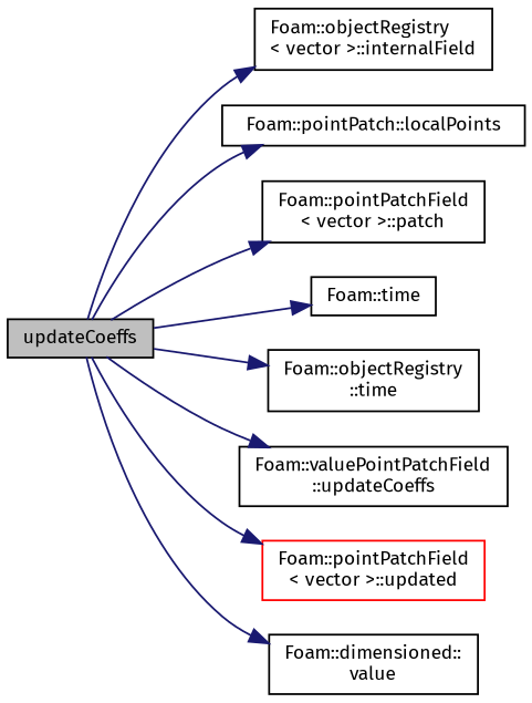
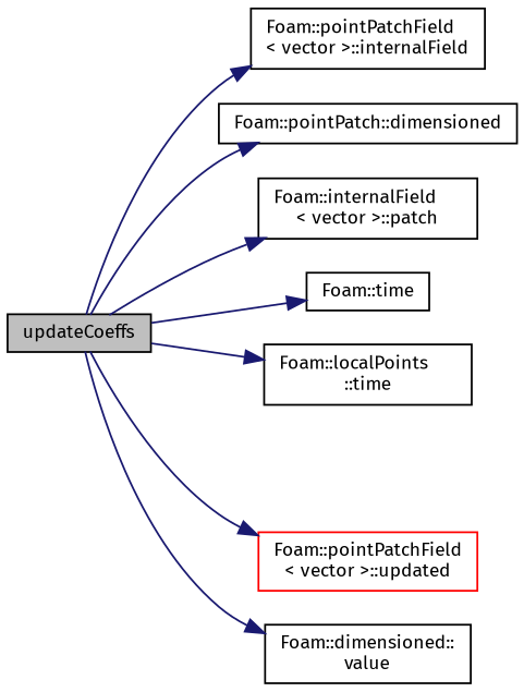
  digraph {
    fontname="Fira Sans"
    rankdir=LR
    node [color=black fontname="Fira Sans" fontsize=10 shape=record]
    edge [color=midnightblue fontname="Fira Sans" fontsize=10 labelfontname=Helvetica labelfontsize=10 style=solid]
    n1 [fillcolor=grey75 fontcolor=black height=0.2 label=updateCoeffs style=filled width=0.4]
-   n2 [height=0.2 label="Foam::objectRegistry\l\< vector \>::internalField" width=0.4]
-   n3 [height=0.2 label="Foam::pointPatch::localPoints" width=0.4]
-   n4 [height=0.2 label="Foam::pointPatchField\l\< vector \>::patch" width=0.4]
+   n2 [height=0.2 label="Foam::pointPatchField\l\< vector \>::internalField" width=0.4]
+   n3 [height=0.2 label="Foam::pointPatch::dimensioned" width=0.4]
+   n4 [height=0.2 label="Foam::internalField\l\< vector \>::patch" width=0.4]
    n5 [height=0.2 label="Foam::time" width=0.4]
-   n6 [height=0.2 label="Foam::objectRegistry\l::time" width=0.4]
-   n7 [height=0.2 label="Foam::valuePointPatchField\l::updateCoeffs" width=0.4]
+   n6 [height=0.2 label="Foam::localPoints\l::time" width=0.4]
    n8 [color=red height=0.2 label="Foam::pointPatchField\l\< vector \>::updated" width=0.4]
    n9 [height=0.2 label="Foam::dimensioned::\lvalue" width=0.4]
    n1 -> n2
    n1 -> n3
    n1 -> n4
    n1 -> n5
    n1 -> n6
-   n1 -> n7
    n1 -> n8
    n1 -> n9
  }
